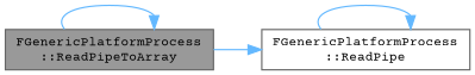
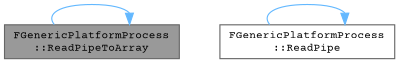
  digraph {
    rankdir=LR
    fontname="Courier Prime"
    node [fontname="Courier Prime" fontsize=10 shape=box style=filled]
    edge [color=steelblue1 fontname="Courier Prime" fontsize=10 labelfontname=Helvetica labelfontsize=10 style=solid]
    n1 [color=gray40 fillcolor=grey60 fontcolor=black height=0.2 label="FGenericPlatformProcess\l::ReadPipeToArray" width=0.4]
    n2 [color=grey40 fillcolor=white height=0.2 label="FGenericPlatformProcess\l::ReadPipe" width=0.4]
    n1 -> n1
-   n1 -> n2
    n2 -> n2
  }
